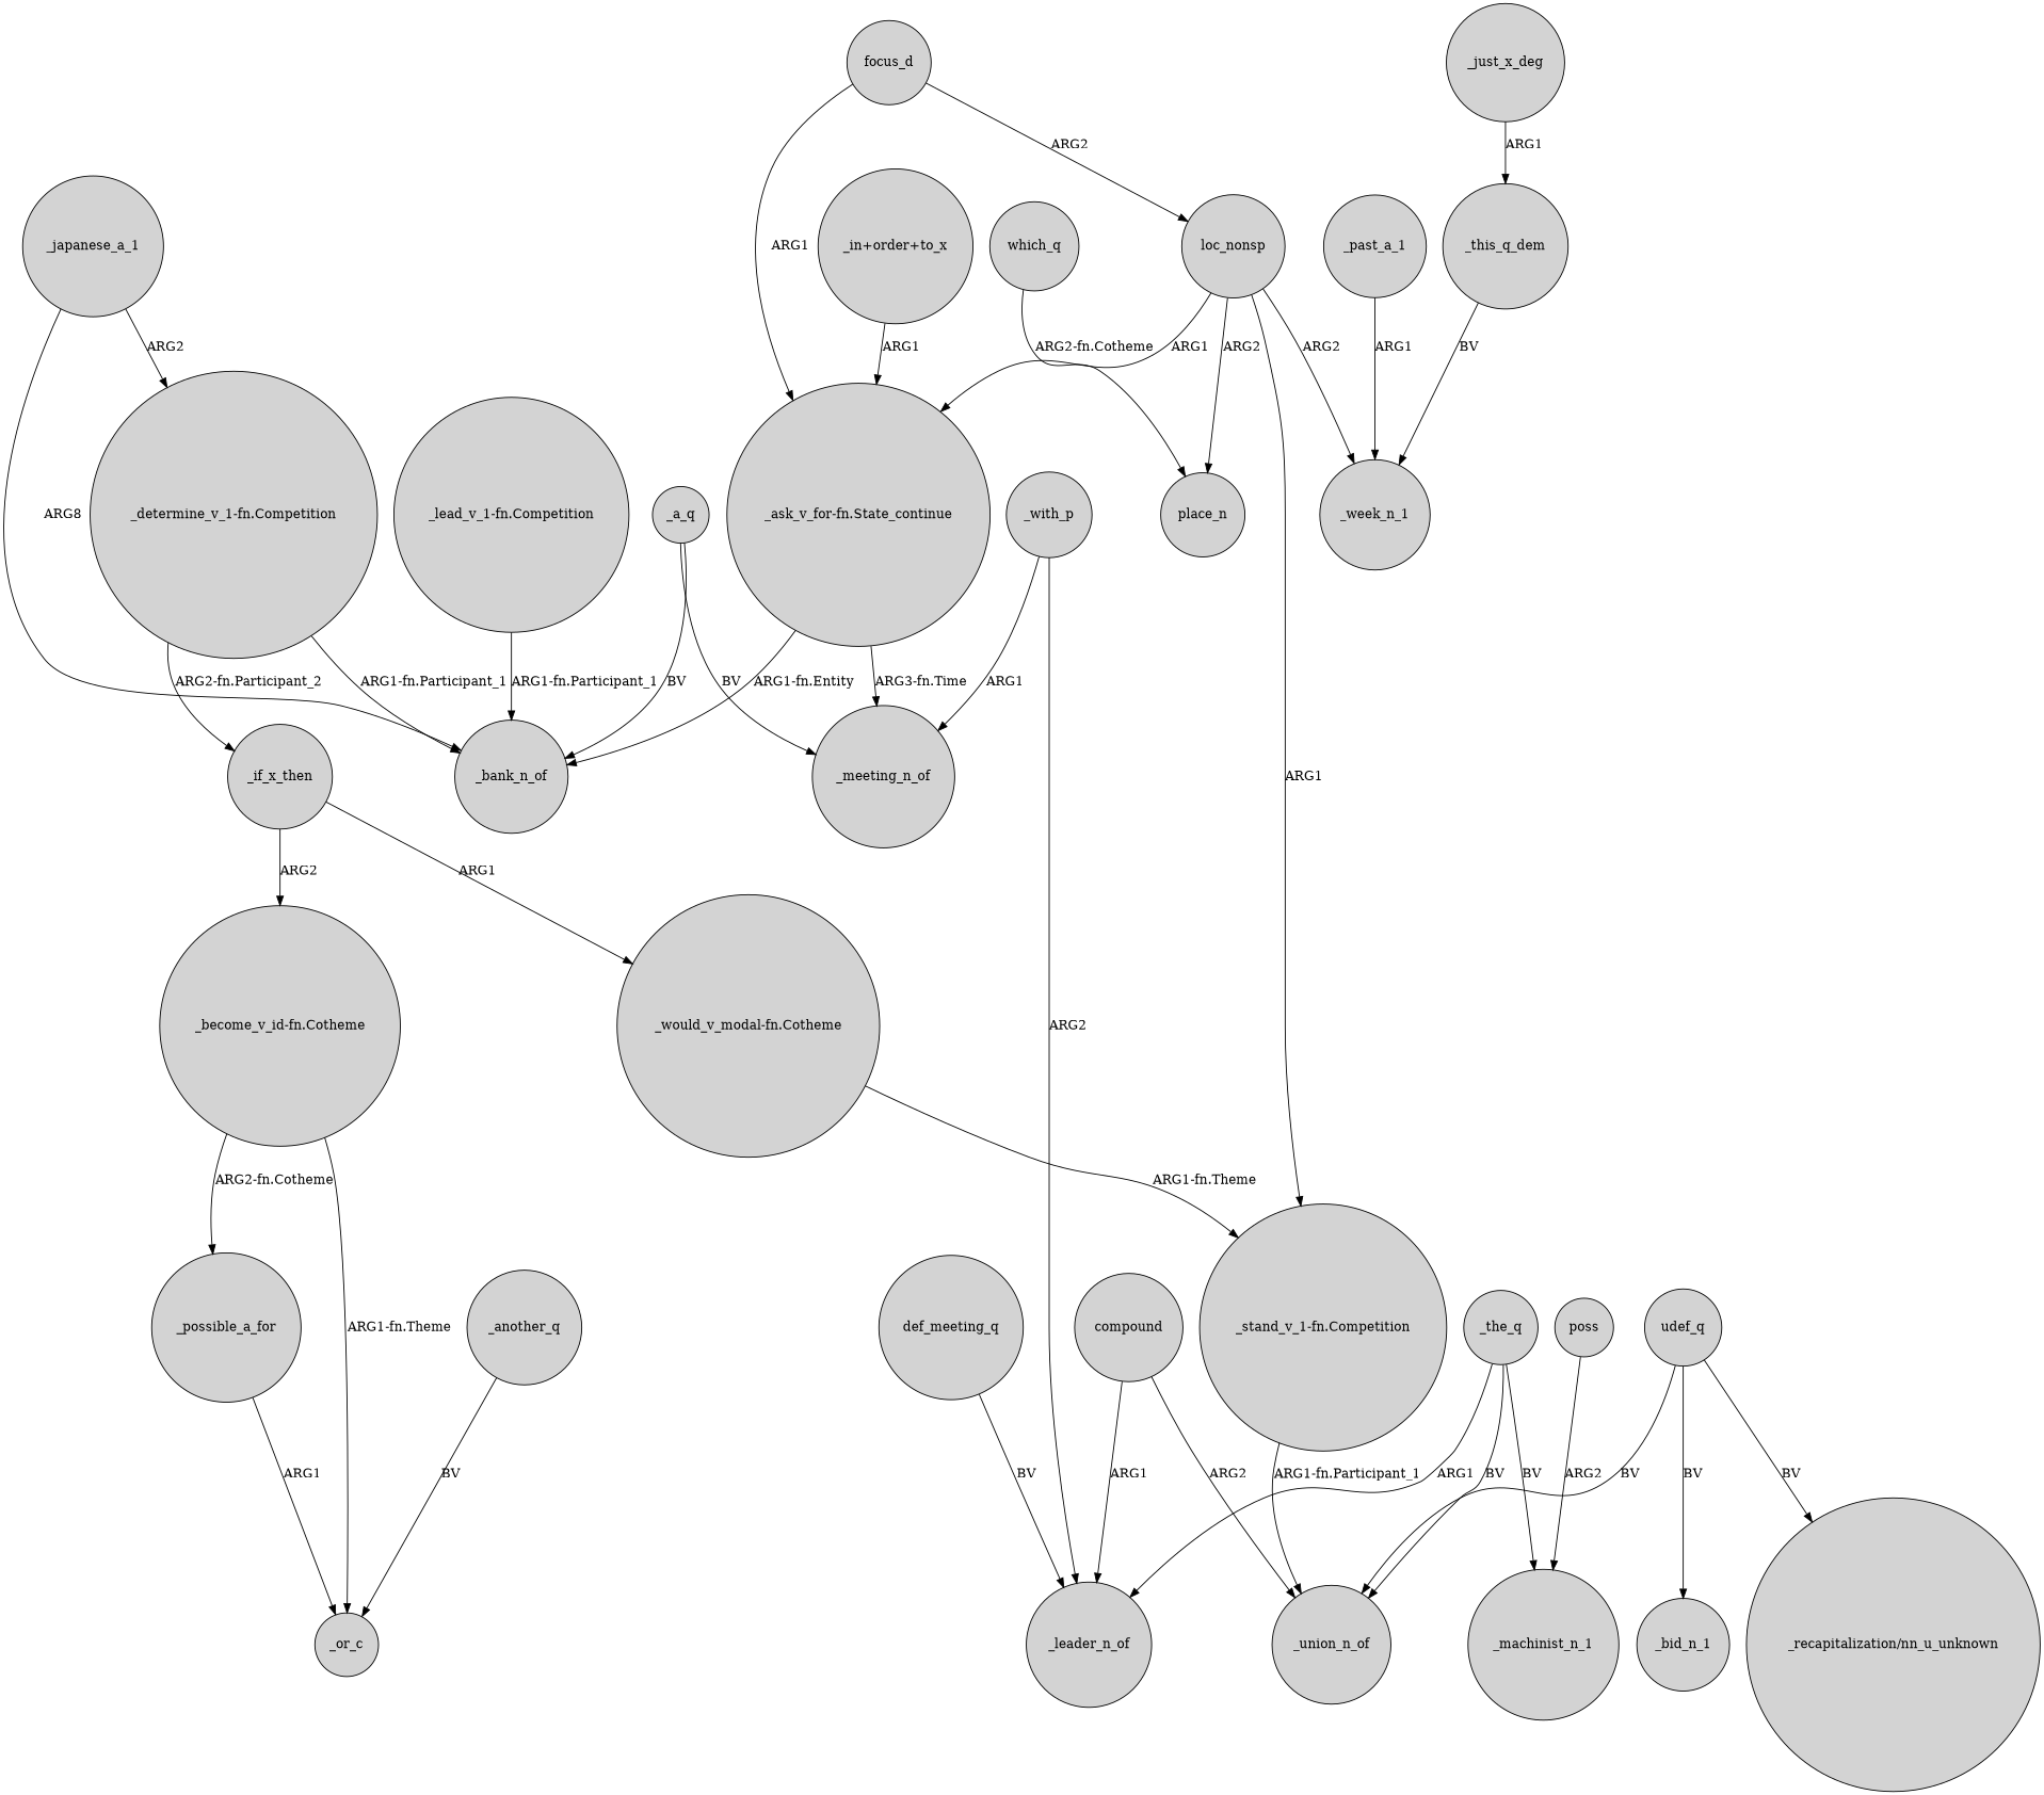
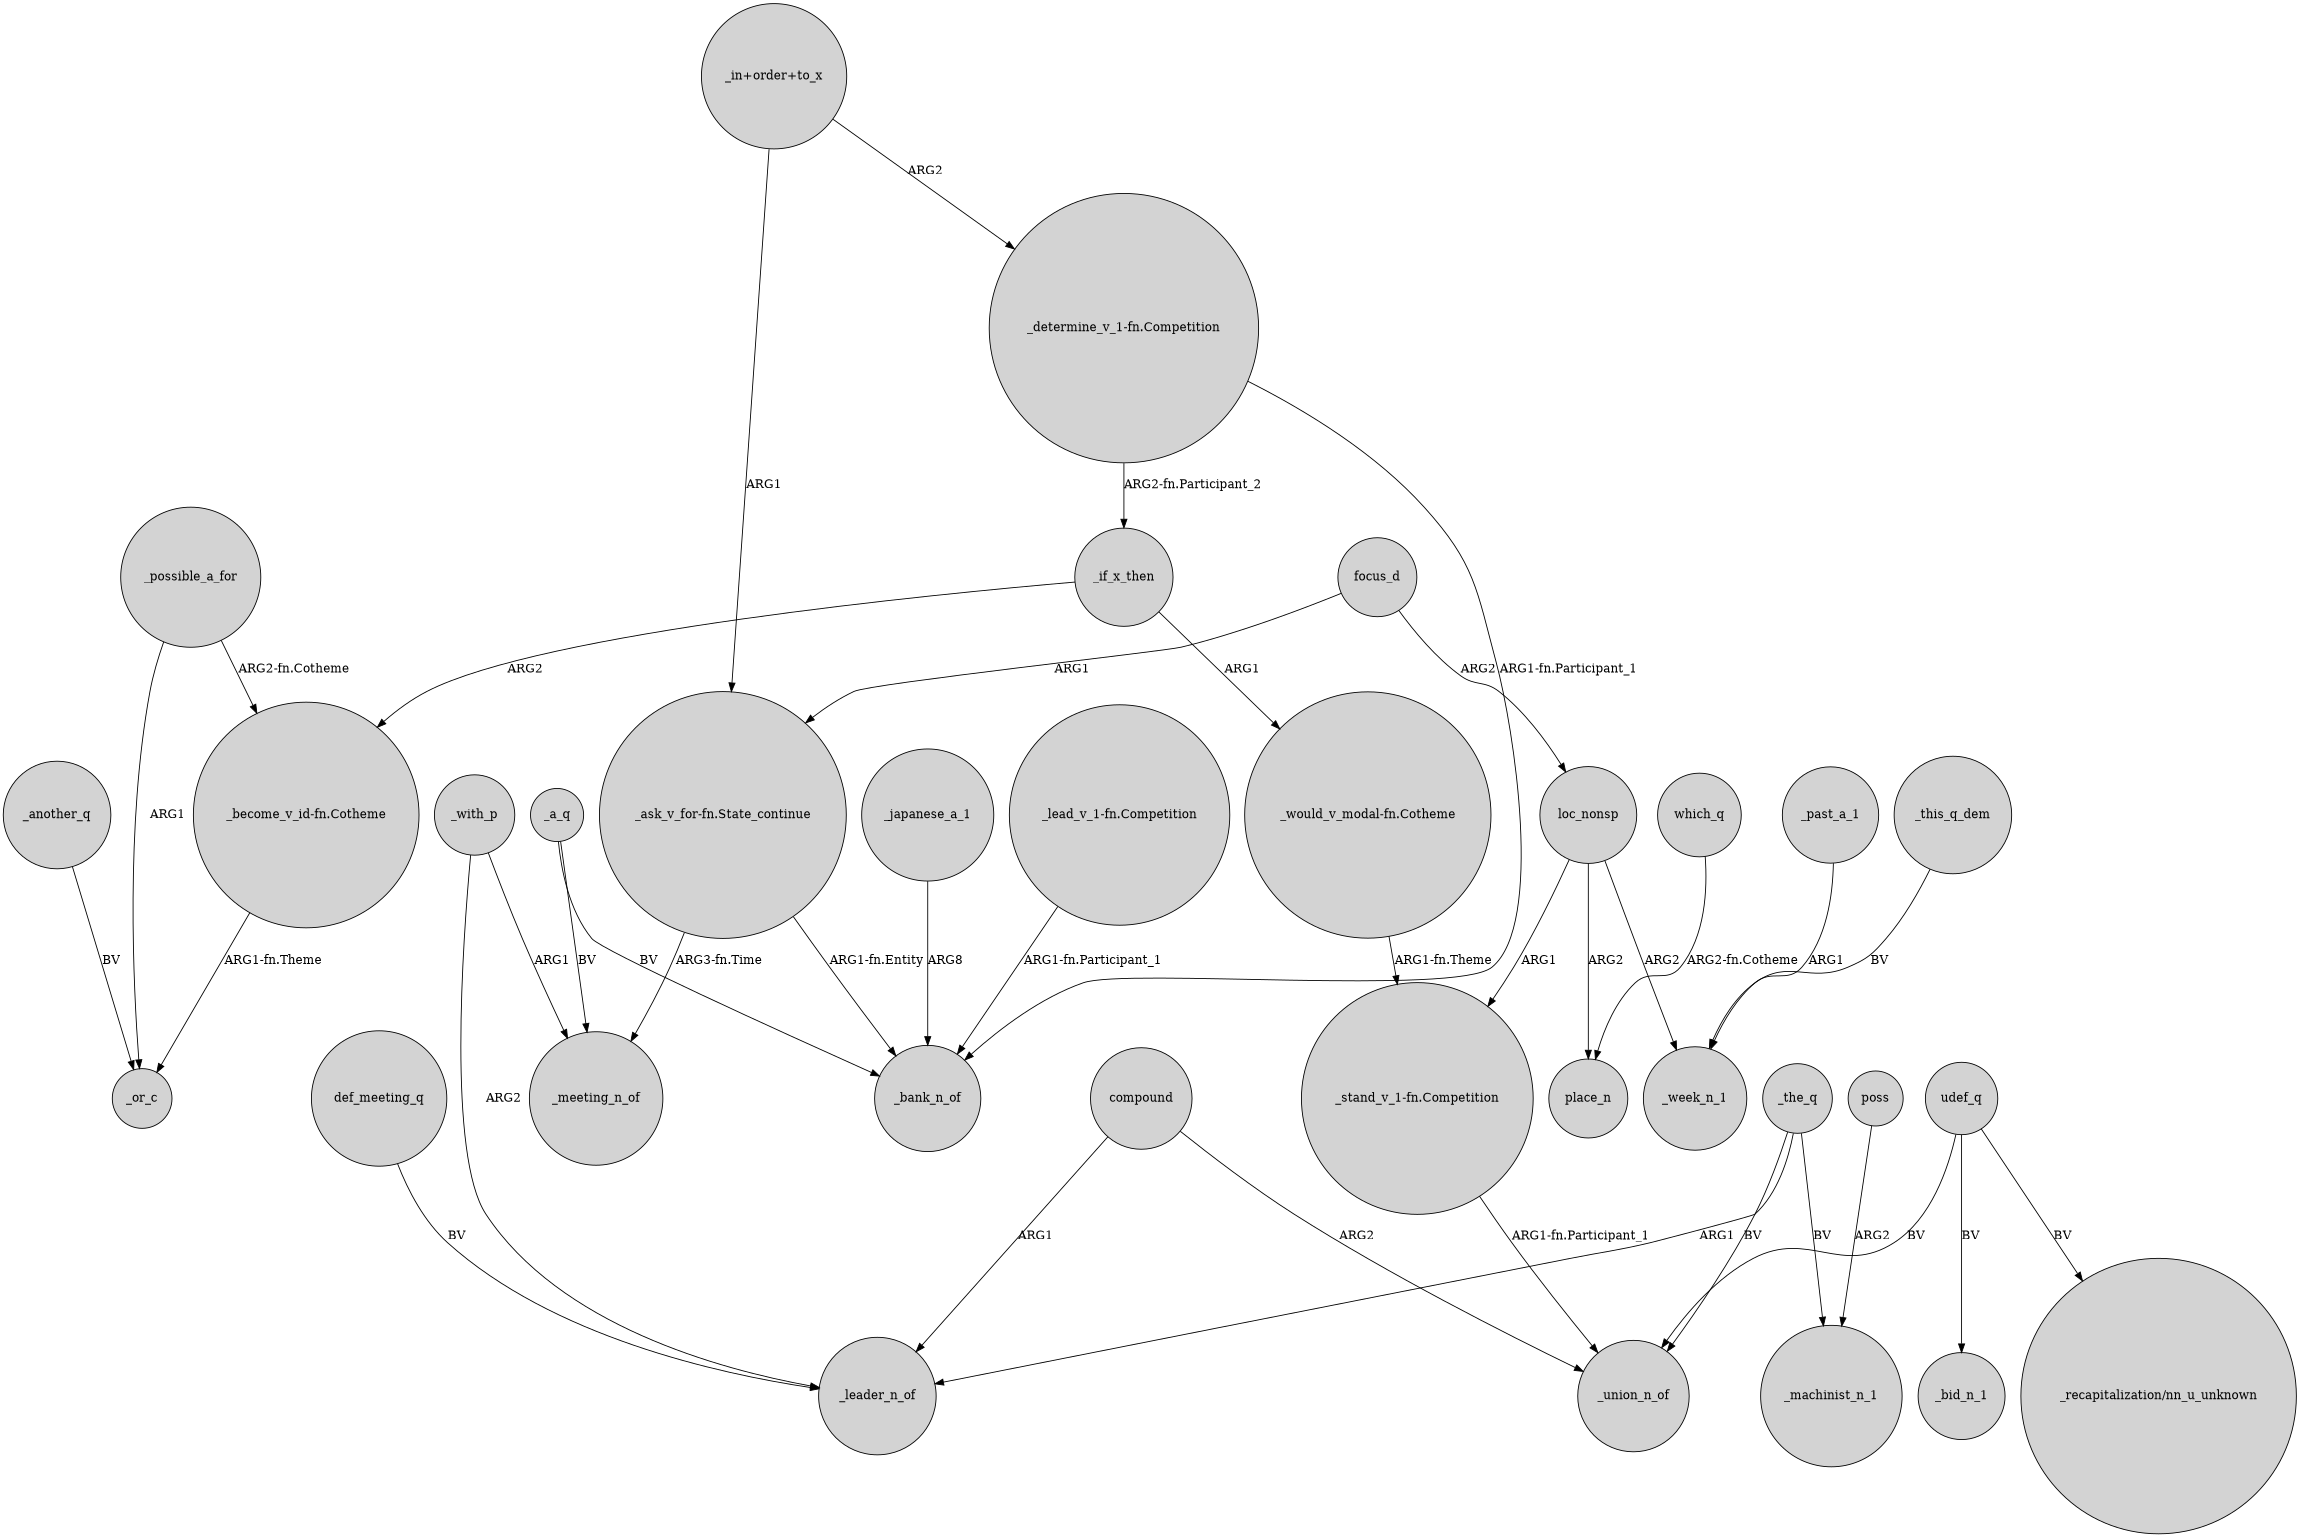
  digraph {
    node [shape=circle style=filled]
-   _just_x_deg
    _this_q_dem
    _week_n_1
    compound
    _union_n_of
    _leader_n_of
    _another_q
    _or_c
    _if_x_then
    "_become_v_id-fn.Cotheme"
    "_would_v_modal-fn.Cotheme"
    _possible_a_for
    "_stand_v_1-fn.Competition"
    _with_p
    _meeting_n_of
    _the_q
    _machinist_n_1
    udef_q
    _bid_n_1
    "_recapitalization/nn_u_unknown"
    loc_nonsp
    place_n
    "_ask_v_for-fn.State_continue"
    _bank_n_of
    poss
    focus_d
    which_q
    "_lead_v_1-fn.Competition"
    _past_a_1
    _a_q
    n31 [label=def_meeting_q]
    "_determine_v_1-fn.Competition"
    _japanese_a_1
    "_in+order+to_x"
-   _just_x_deg -> _this_q_dem [label=ARG1]
    _this_q_dem -> _week_n_1 [label=BV]
    compound -> _union_n_of [label=ARG2]
    compound -> _leader_n_of [label=ARG1]
    _another_q -> _or_c [label=BV]
    _if_x_then -> "_become_v_id-fn.Cotheme" [label=ARG2]
    _if_x_then -> "_would_v_modal-fn.Cotheme" [label=ARG1]
    "_become_v_id-fn.Cotheme" -> _or_c [label="ARG1-fn.Theme"]
-   "_become_v_id-fn.Cotheme" -> _possible_a_for [label="ARG2-fn.Cotheme"]
+   _possible_a_for -> "_become_v_id-fn.Cotheme" [label="ARG2-fn.Cotheme"]
    "_would_v_modal-fn.Cotheme" -> "_stand_v_1-fn.Competition" [label="ARG1-fn.Theme"]
    _possible_a_for -> _or_c [label=ARG1]
    "_stand_v_1-fn.Competition" -> _union_n_of [label="ARG1-fn.Participant_1"]
    _with_p -> _leader_n_of [label=ARG2]
    _with_p -> _meeting_n_of [label=ARG1]
    _the_q -> _union_n_of [label=BV]
    _the_q -> _leader_n_of [label=ARG1]
    _the_q -> _machinist_n_1 [label=BV]
    udef_q -> _union_n_of [label=BV]
    udef_q -> _bid_n_1 [label=BV]
    udef_q -> "_recapitalization/nn_u_unknown" [label=BV]
    loc_nonsp -> _week_n_1 [label=ARG2]
    loc_nonsp -> "_stand_v_1-fn.Competition" [label=ARG1]
    loc_nonsp -> place_n [label=ARG2]
-   loc_nonsp -> "_ask_v_for-fn.State_continue" [label=ARG1]
    "_ask_v_for-fn.State_continue" -> _meeting_n_of [label="ARG3-fn.Time"]
    "_ask_v_for-fn.State_continue" -> _bank_n_of [label="ARG1-fn.Entity"]
    poss -> _machinist_n_1 [label=ARG2]
    focus_d -> loc_nonsp [label=ARG2]
    focus_d -> "_ask_v_for-fn.State_continue" [label=ARG1]
    which_q -> place_n [label="ARG2-fn.Cotheme"]
    "_lead_v_1-fn.Competition" -> _bank_n_of [label="ARG1-fn.Participant_1"]
    _past_a_1 -> _week_n_1 [label=ARG1]
    _a_q -> _meeting_n_of [label=BV]
    _a_q -> _bank_n_of [label=BV]
    n31 -> _leader_n_of [label=BV]
    "_determine_v_1-fn.Competition" -> _if_x_then [label="ARG2-fn.Participant_2"]
    "_determine_v_1-fn.Competition" -> _bank_n_of [label="ARG1-fn.Participant_1"]
    _japanese_a_1 -> _bank_n_of [label=ARG8]
    "_in+order+to_x" -> "_ask_v_for-fn.State_continue" [label=ARG1]
-   _japanese_a_1 -> "_determine_v_1-fn.Competition" [label=ARG2]
+   "_in+order+to_x" -> "_determine_v_1-fn.Competition" [label=ARG2]
  }
